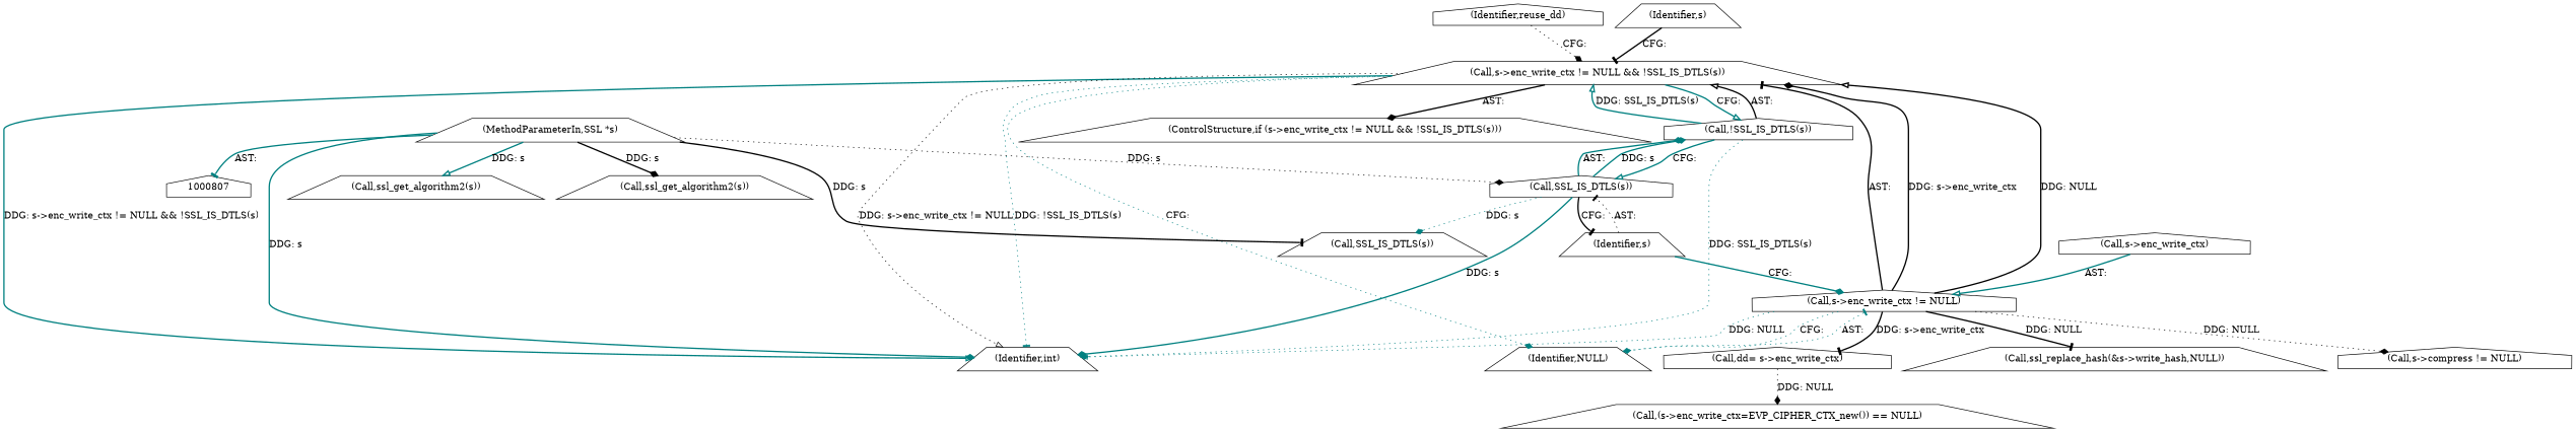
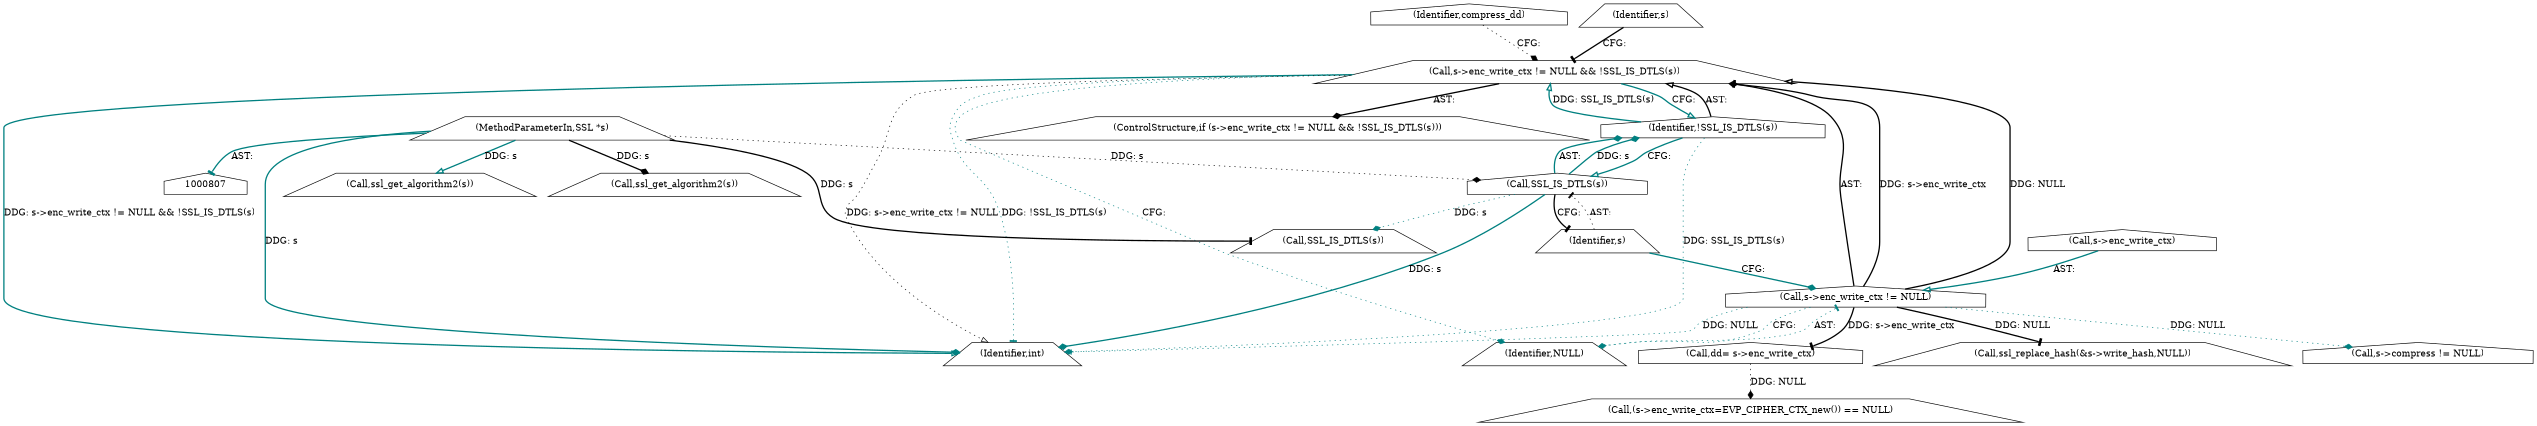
  digraph {
    node [shape=trapezium]
    edge [arrowhead=diamond color=teal style=bold]
    n1 [label="(Call,s->enc_write_ctx != NULL && !SSL_IS_DTLS(s))"]
-   n2 [label="(Call,!SSL_IS_DTLS(s))" shape=house]
+   n2 [label="(Identifier,!SSL_IS_DTLS(s))" shape=house]
    n3 [label="(Identifier,int)"]
    n4 [label="(ControlStructure,if (s->enc_write_ctx != NULL && !SSL_IS_DTLS(s)))"]
    n5 [label="(Identifier,NULL)"]
    n6 [label="(Call,s->enc_write_ctx != NULL)" shape=house]
    n7 [label="(Call,dd= s->enc_write_ctx)" shape=house]
    n8 [label="(Call,ssl_replace_hash(&s->write_hash,NULL))"]
    n9 [label="(Call,s->compress != NULL)" shape=house]
    n10 [label="(Call,SSL_IS_DTLS(s))" shape=house]
    n11 [label="(Call,(s->enc_write_ctx=EVP_CIPHER_CTX_new()) == NULL)"]
    n12 [label="(Call,SSL_IS_DTLS(s))"]
    n13 [label="(Identifier,s)"]
    n14 [label="(MethodParameterIn,SSL *s)"]
    n15 [label="(Call,ssl_get_algorithm2(s))"]
    n16 [label="(Call,ssl_get_algorithm2(s))"]
    n17 [label=1000807 shape=house]
-   n18 [label="(Identifier,reuse_dd)" shape=house]
+   n18 [label="(Identifier,compress_dd)" shape=house]
    n19 [label="(Call,s->enc_write_ctx)" shape=house]
    n20 [label="(Identifier,s)"]
    n1 -> n2 [arrowhead=onormal label="CFG: "]
    n1 -> n3 [arrowhead=onormal label="DDG: s->enc_write_ctx != NULL && !SSL_IS_DTLS(s)"]
    n1 -> n3 [arrowhead=onormal color=black label="DDG: s->enc_write_ctx != NULL" style=dotted]
    n1 -> n3 [arrowhead=tee label="DDG: !SSL_IS_DTLS(s)" style=dotted]
    n1 -> n4 [color=black label="AST: "]
    n1 -> n5 [label="CFG: " style=dotted]
    n2 -> n1 [arrowhead=onormal color=black label="AST: "]
    n2 -> n1 [arrowhead=onormal label="DDG: SSL_IS_DTLS(s)"]
    n2 -> n3 [label="DDG: SSL_IS_DTLS(s)" style=dotted]
    n2 -> n10 [arrowhead=onormal label="CFG: "]
    n5 -> n6 [arrowhead=tee label="AST: " style=dotted]
    n6 -> n1 [arrowhead=tee color=black label="AST: "]
    n6 -> n1 [color=black label="DDG: s->enc_write_ctx"]
    n6 -> n1 [arrowhead=onormal color=black label="DDG: NULL"]
    n6 -> n3 [arrowhead=onormal label="DDG: NULL" style=dotted]
    n6 -> n5 [label="CFG: " style=dotted]
    n6 -> n7 [arrowhead=tee color=black label="DDG: s->enc_write_ctx"]
    n6 -> n8 [arrowhead=tee color=black label="DDG: NULL"]
-   n6 -> n9 [color=black label="DDG: NULL" style=dotted]
+   n6 -> n9 [label="DDG: NULL" style=dotted]
    n7 -> n11 [color=black label="DDG: NULL" style=dotted]
    n10 -> n2 [label="AST: "]
    n10 -> n2 [label="DDG: s"]
    n10 -> n3 [label="DDG: s"]
    n10 -> n12 [label="DDG: s" style=dotted]
    n10 -> n13 [arrowhead=tee color=black label="CFG: "]
    n13 -> n6 [label="CFG: "]
    n13 -> n10 [arrowhead=tee color=black label="AST: " style=dotted]
    n14 -> n3 [label="DDG: s"]
    n14 -> n10 [color=black label="DDG: s" style=dotted]
    n14 -> n12 [arrowhead=tee color=black label="DDG: s"]
    n14 -> n15 [arrowhead=onormal label="DDG: s"]
    n14 -> n16 [color=black label="DDG: s"]
    n14 -> n17 [arrowhead=tee label="AST: "]
    n18 -> n1 [color=black label="CFG: " style=dotted]
    n19 -> n6 [arrowhead=onormal label="AST: "]
    n20 -> n1 [arrowhead=tee color=black label="CFG: "]
  }
